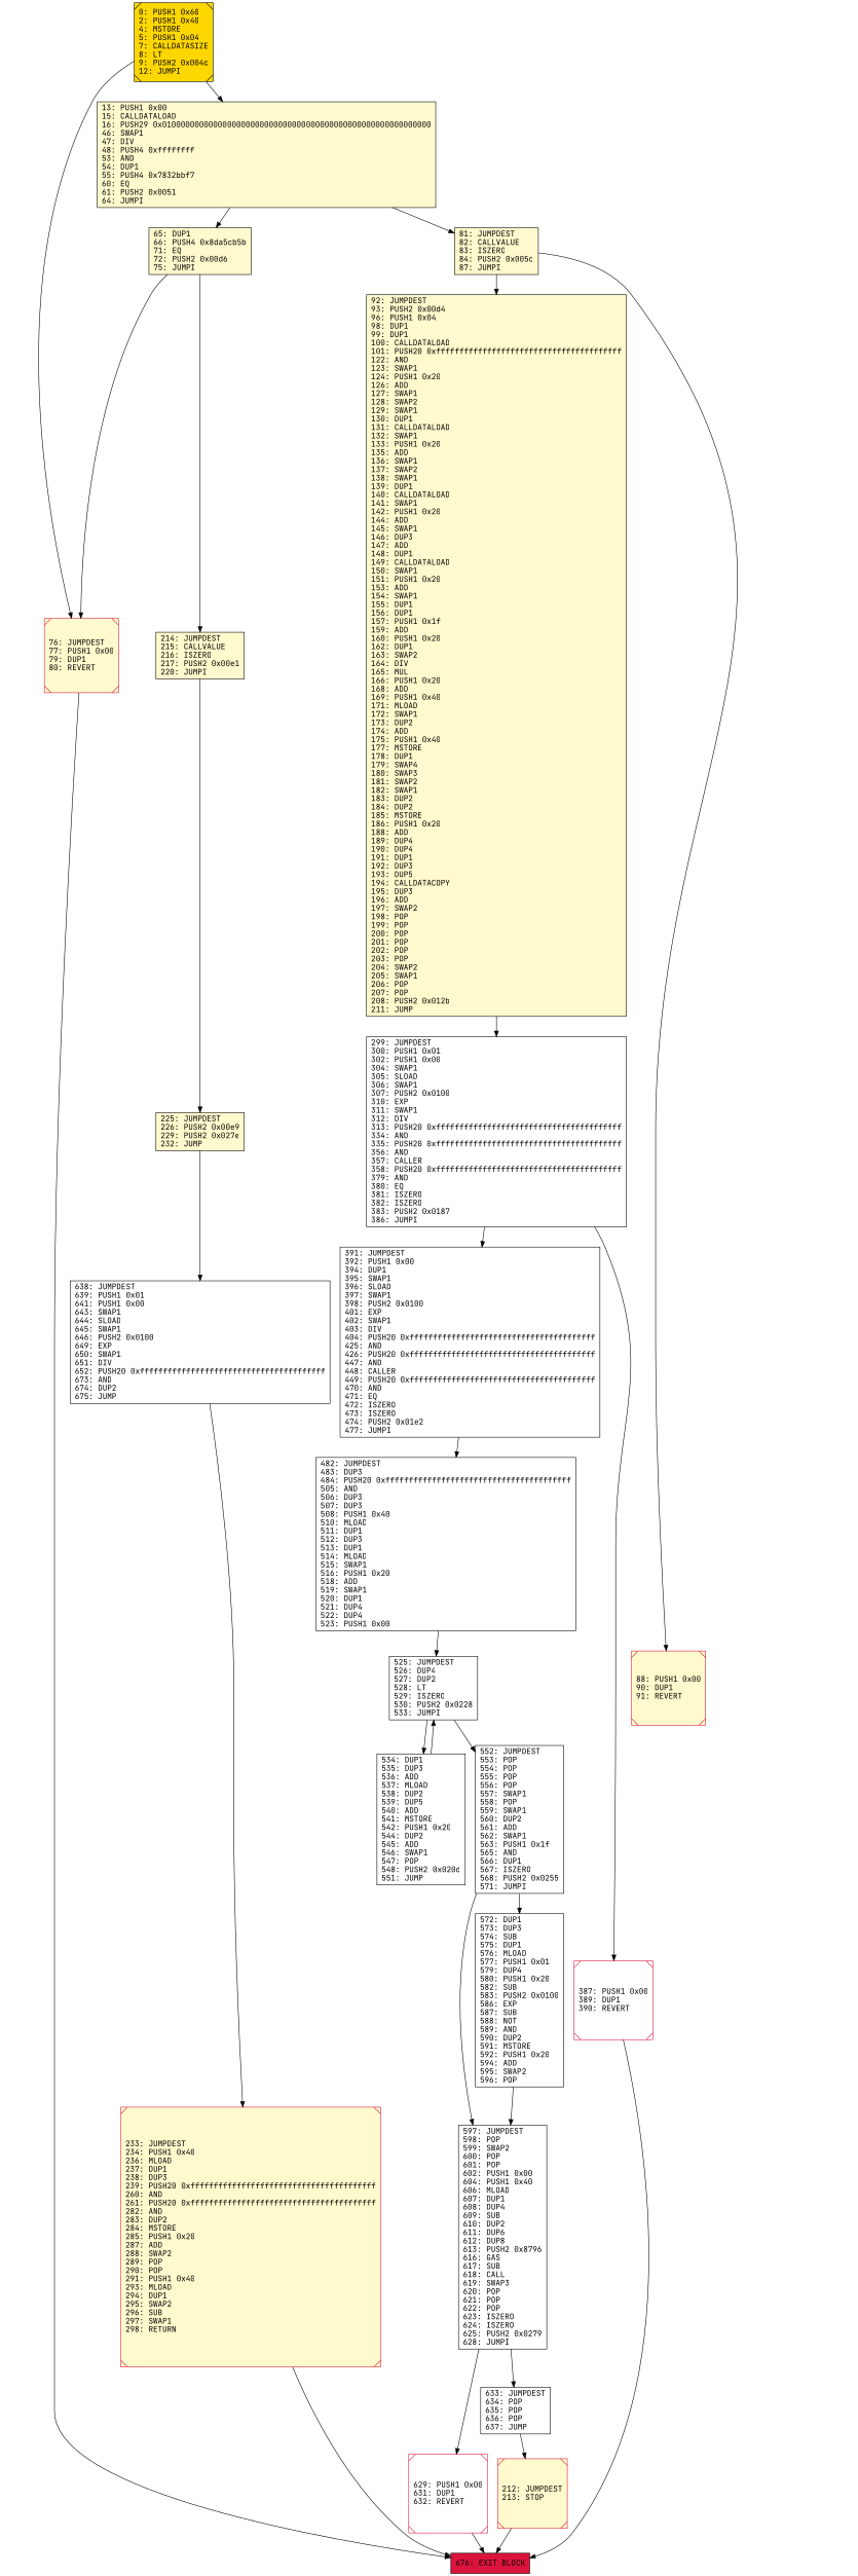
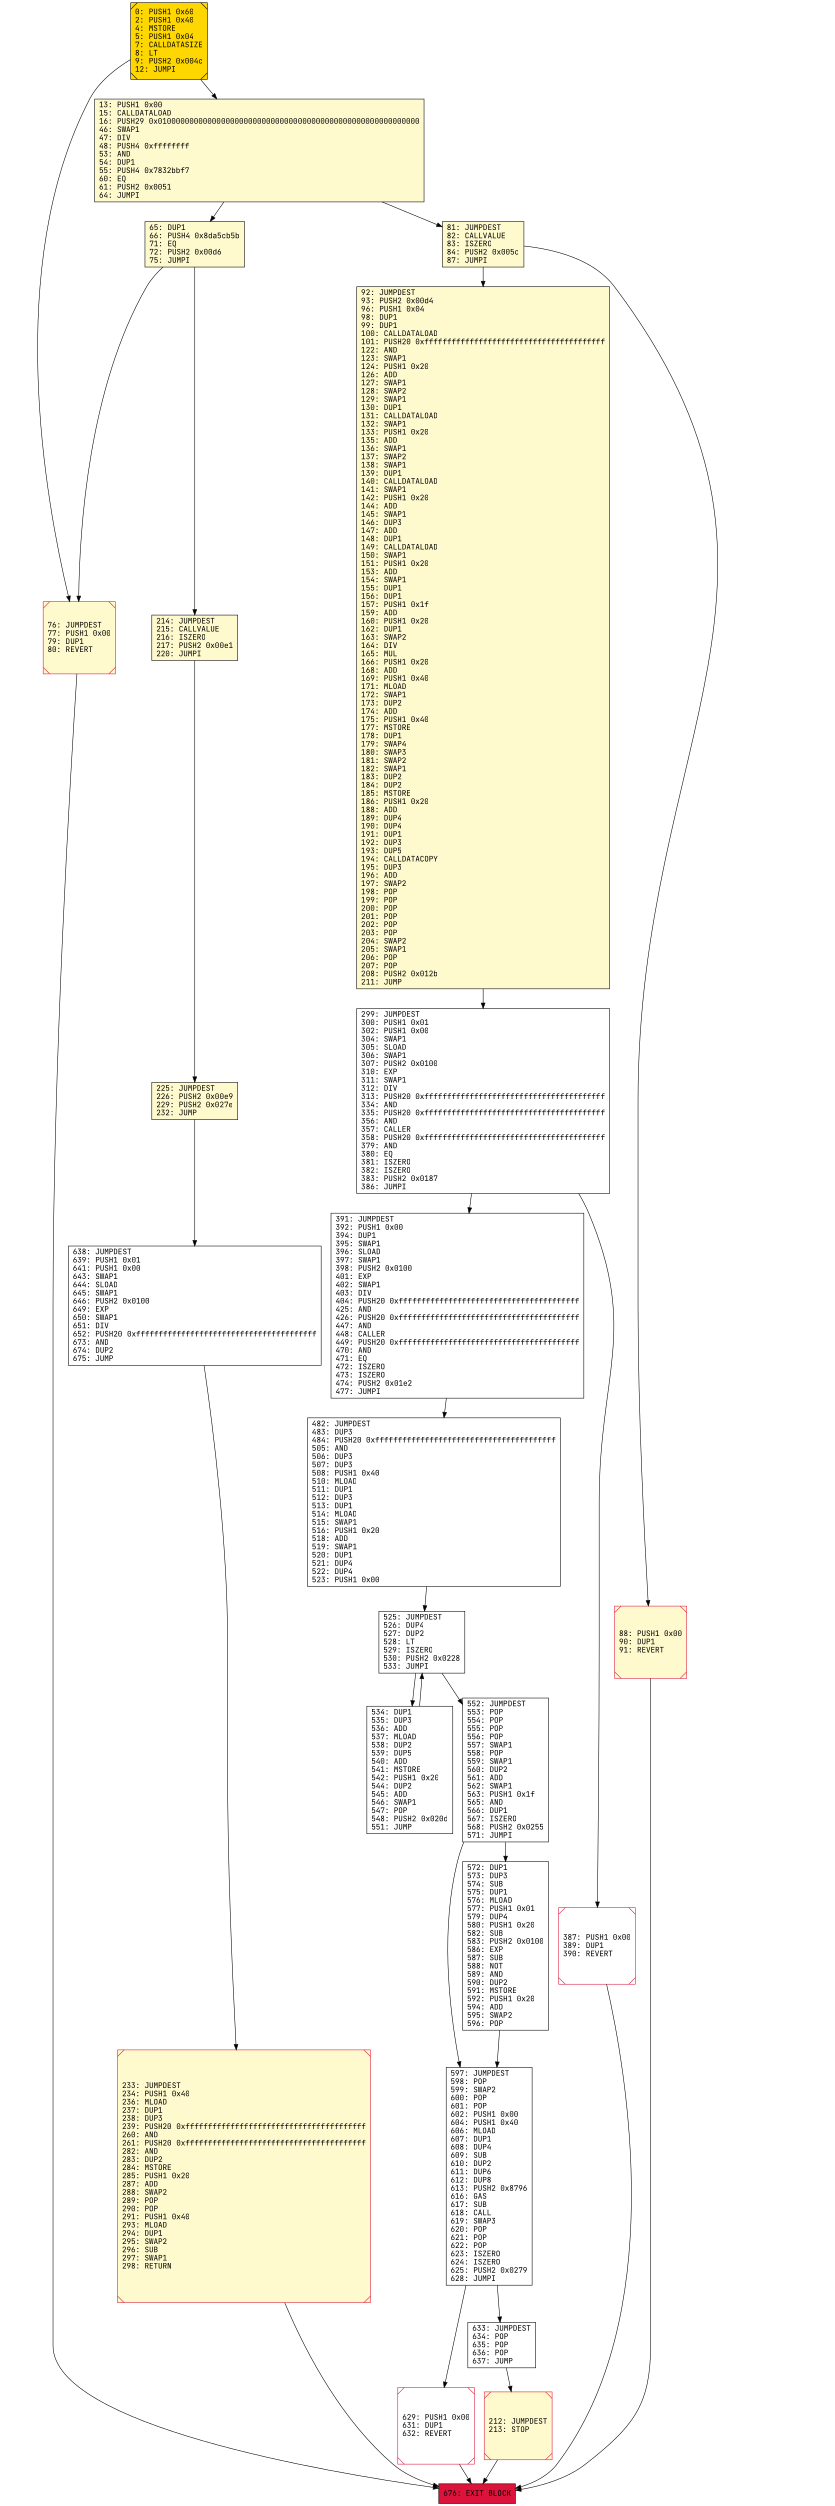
  digraph {
    fontname="JetBrains Mono"
    rankdir=UD
    node [color=black fillcolor=white fontcolor=black fontname="JetBrains Mono" shape=box style=filled]
    edge [fontname="JetBrains Mono"]
    n1 [color=crimson fillcolor=lemonchiffon label="212: JUMPDEST\l213: STOP\l" shape=Msquare]
    n2 [fillcolor=crimson label="676: EXIT BLOCK\l"]
    n3 [fillcolor=lemonchiffon label="225: JUMPDEST\l226: PUSH2 0x00e9\l229: PUSH2 0x027e\l232: JUMP\l"]
    n4 [label="638: JUMPDEST\l639: PUSH1 0x01\l641: PUSH1 0x00\l643: SWAP1\l644: SLOAD\l645: SWAP1\l646: PUSH2 0x0100\l649: EXP\l650: SWAP1\l651: DIV\l652: PUSH20 0xffffffffffffffffffffffffffffffffffffffff\l673: AND\l674: DUP2\l675: JUMP\l"]
    n5 [color=crimson fillcolor=lemonchiffon label="233: JUMPDEST\l234: PUSH1 0x40\l236: MLOAD\l237: DUP1\l238: DUP3\l239: PUSH20 0xffffffffffffffffffffffffffffffffffffffff\l260: AND\l261: PUSH20 0xffffffffffffffffffffffffffffffffffffffff\l282: AND\l283: DUP2\l284: MSTORE\l285: PUSH1 0x20\l287: ADD\l288: SWAP2\l289: POP\l290: POP\l291: PUSH1 0x40\l293: MLOAD\l294: DUP1\l295: SWAP2\l296: SUB\l297: SWAP1\l298: RETURN\l" shape=Msquare]
    n6 [label="482: JUMPDEST\l483: DUP3\l484: PUSH20 0xffffffffffffffffffffffffffffffffffffffff\l505: AND\l506: DUP3\l507: DUP3\l508: PUSH1 0x40\l510: MLOAD\l511: DUP1\l512: DUP3\l513: DUP1\l514: MLOAD\l515: SWAP1\l516: PUSH1 0x20\l518: ADD\l519: SWAP1\l520: DUP1\l521: DUP4\l522: DUP4\l523: PUSH1 0x00\l"]
    n7 [label="525: JUMPDEST\l526: DUP4\l527: DUP2\l528: LT\l529: ISZERO\l530: PUSH2 0x0228\l533: JUMPI\l"]
    n8 [label="534: DUP1\l535: DUP3\l536: ADD\l537: MLOAD\l538: DUP2\l539: DUP5\l540: ADD\l541: MSTORE\l542: PUSH1 0x20\l544: DUP2\l545: ADD\l546: SWAP1\l547: POP\l548: PUSH2 0x020d\l551: JUMP\l"]
    n9 [label="552: JUMPDEST\l553: POP\l554: POP\l555: POP\l556: POP\l557: SWAP1\l558: POP\l559: SWAP1\l560: DUP2\l561: ADD\l562: SWAP1\l563: PUSH1 0x1f\l565: AND\l566: DUP1\l567: ISZERO\l568: PUSH2 0x0255\l571: JUMPI\l"]
    n10 [color=crimson fillcolor=lemonchiffon label="76: JUMPDEST\l77: PUSH1 0x00\l79: DUP1\l80: REVERT\l" shape=Msquare]
    n11 [color=crimson label="629: PUSH1 0x00\l631: DUP1\l632: REVERT\l" shape=Msquare]
    n12 [fillcolor=lemonchiffon label="92: JUMPDEST\l93: PUSH2 0x00d4\l96: PUSH1 0x04\l98: DUP1\l99: DUP1\l100: CALLDATALOAD\l101: PUSH20 0xffffffffffffffffffffffffffffffffffffffff\l122: AND\l123: SWAP1\l124: PUSH1 0x20\l126: ADD\l127: SWAP1\l128: SWAP2\l129: SWAP1\l130: DUP1\l131: CALLDATALOAD\l132: SWAP1\l133: PUSH1 0x20\l135: ADD\l136: SWAP1\l137: SWAP2\l138: SWAP1\l139: DUP1\l140: CALLDATALOAD\l141: SWAP1\l142: PUSH1 0x20\l144: ADD\l145: SWAP1\l146: DUP3\l147: ADD\l148: DUP1\l149: CALLDATALOAD\l150: SWAP1\l151: PUSH1 0x20\l153: ADD\l154: SWAP1\l155: DUP1\l156: DUP1\l157: PUSH1 0x1f\l159: ADD\l160: PUSH1 0x20\l162: DUP1\l163: SWAP2\l164: DIV\l165: MUL\l166: PUSH1 0x20\l168: ADD\l169: PUSH1 0x40\l171: MLOAD\l172: SWAP1\l173: DUP2\l174: ADD\l175: PUSH1 0x40\l177: MSTORE\l178: DUP1\l179: SWAP4\l180: SWAP3\l181: SWAP2\l182: SWAP1\l183: DUP2\l184: DUP2\l185: MSTORE\l186: PUSH1 0x20\l188: ADD\l189: DUP4\l190: DUP4\l191: DUP1\l192: DUP3\l193: DUP5\l194: CALLDATACOPY\l195: DUP3\l196: ADD\l197: SWAP2\l198: POP\l199: POP\l200: POP\l201: POP\l202: POP\l203: POP\l204: SWAP2\l205: SWAP1\l206: POP\l207: POP\l208: PUSH2 0x012b\l211: JUMP\l"]
    n13 [label="299: JUMPDEST\l300: PUSH1 0x01\l302: PUSH1 0x00\l304: SWAP1\l305: SLOAD\l306: SWAP1\l307: PUSH2 0x0100\l310: EXP\l311: SWAP1\l312: DIV\l313: PUSH20 0xffffffffffffffffffffffffffffffffffffffff\l334: AND\l335: PUSH20 0xffffffffffffffffffffffffffffffffffffffff\l356: AND\l357: CALLER\l358: PUSH20 0xffffffffffffffffffffffffffffffffffffffff\l379: AND\l380: EQ\l381: ISZERO\l382: ISZERO\l383: PUSH2 0x0187\l386: JUMPI\l"]
    n14 [label="391: JUMPDEST\l392: PUSH1 0x00\l394: DUP1\l395: SWAP1\l396: SLOAD\l397: SWAP1\l398: PUSH2 0x0100\l401: EXP\l402: SWAP1\l403: DIV\l404: PUSH20 0xffffffffffffffffffffffffffffffffffffffff\l425: AND\l426: PUSH20 0xffffffffffffffffffffffffffffffffffffffff\l447: AND\l448: CALLER\l449: PUSH20 0xffffffffffffffffffffffffffffffffffffffff\l470: AND\l471: EQ\l472: ISZERO\l473: ISZERO\l474: PUSH2 0x01e2\l477: JUMPI\l"]
    n15 [color=crimson label="387: PUSH1 0x00\l389: DUP1\l390: REVERT\l" shape=Msquare]
    n16 [label="633: JUMPDEST\l634: POP\l635: POP\l636: POP\l637: JUMP\l"]
    n17 [fillcolor=gold label="0: PUSH1 0x60\l2: PUSH1 0x40\l4: MSTORE\l5: PUSH1 0x04\l7: CALLDATASIZE\l8: LT\l9: PUSH2 0x004c\l12: JUMPI\l" shape=Msquare]
    n18 [fillcolor=lemonchiffon label="13: PUSH1 0x00\l15: CALLDATALOAD\l16: PUSH29 0x0100000000000000000000000000000000000000000000000000000000\l46: SWAP1\l47: DIV\l48: PUSH4 0xffffffff\l53: AND\l54: DUP1\l55: PUSH4 0x7832bbf7\l60: EQ\l61: PUSH2 0x0051\l64: JUMPI\l"]
    n19 [fillcolor=lemonchiffon label="65: DUP1\l66: PUSH4 0x8da5cb5b\l71: EQ\l72: PUSH2 0x00d6\l75: JUMPI\l"]
    n20 [fillcolor=lemonchiffon label="81: JUMPDEST\l82: CALLVALUE\l83: ISZERO\l84: PUSH2 0x005c\l87: JUMPI\l"]
    n21 [label="597: JUMPDEST\l598: POP\l599: SWAP2\l600: POP\l601: POP\l602: PUSH1 0x00\l604: PUSH1 0x40\l606: MLOAD\l607: DUP1\l608: DUP4\l609: SUB\l610: DUP2\l611: DUP6\l612: DUP8\l613: PUSH2 0x8796\l616: GAS\l617: SUB\l618: CALL\l619: SWAP3\l620: POP\l621: POP\l622: POP\l623: ISZERO\l624: ISZERO\l625: PUSH2 0x0279\l628: JUMPI\l"]
    n22 [label="572: DUP1\l573: DUP3\l574: SUB\l575: DUP1\l576: MLOAD\l577: PUSH1 0x01\l579: DUP4\l580: PUSH1 0x20\l582: SUB\l583: PUSH2 0x0100\l586: EXP\l587: SUB\l588: NOT\l589: AND\l590: DUP2\l591: MSTORE\l592: PUSH1 0x20\l594: ADD\l595: SWAP2\l596: POP\l"]
    n23 [fillcolor=lemonchiffon label="214: JUMPDEST\l215: CALLVALUE\l216: ISZERO\l217: PUSH2 0x00e1\l220: JUMPI\l"]
    n24 [color=crimson fillcolor=lemonchiffon label="88: PUSH1 0x00\l90: DUP1\l91: REVERT\l" shape=Msquare]
    n1 -> n2
    n3 -> n4
    n4 -> n5
    n5 -> n2
    n6 -> n7
    n7 -> n8
    n7 -> n9
    n8 -> n7
    n9 -> n21
    n9 -> n22
    n10 -> n2
    n11 -> n2
    n12 -> n13
    n13 -> n14
    n13 -> n15
    n14 -> n6
    n15 -> n2
    n16 -> n1
    n17 -> n10
    n17 -> n18
    n18 -> n19
    n18 -> n20
    n19 -> n10
    n19 -> n23
    n20 -> n12
    n20 -> n24
    n21 -> n11
    n21 -> n16
    n22 -> n21
    n23 -> n3
+   n24 -> n2
  }
